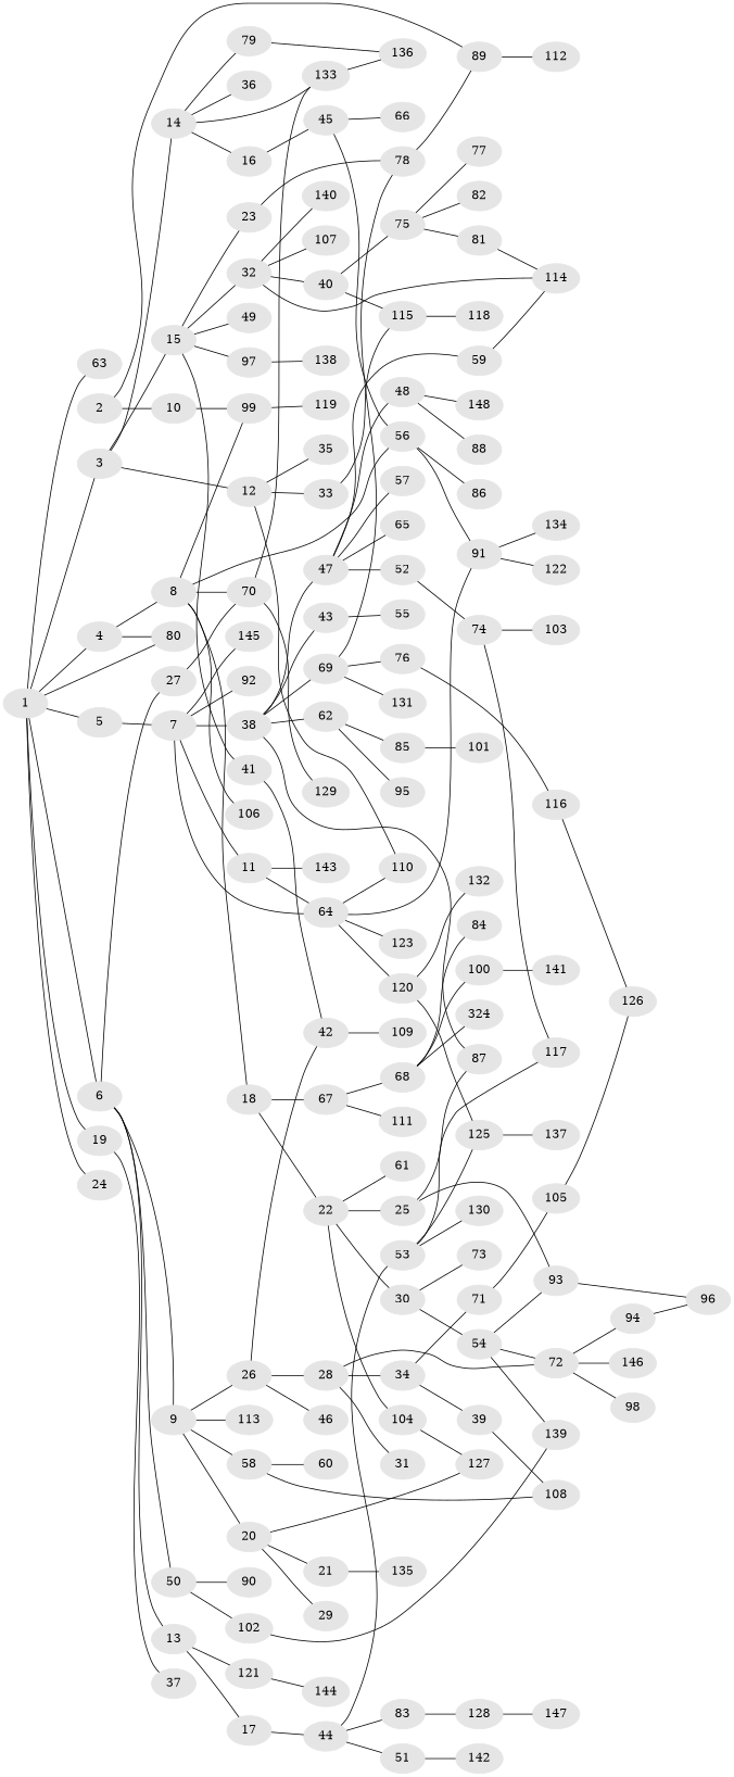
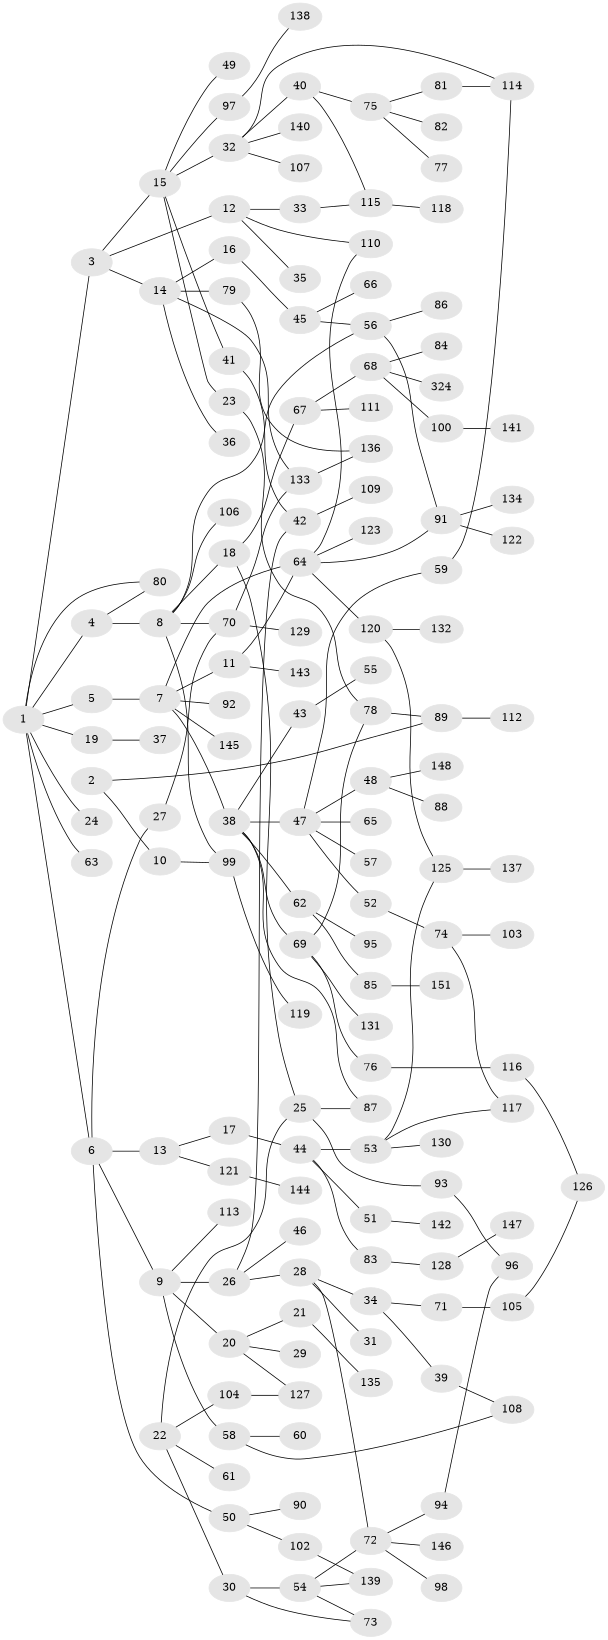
  graph {
    rankdir=LR
    node [color=gray90 style=filled]
    1
    3
    4
    5
    6
    19
    24
    63
    80
    2
    10
    89
    12
    14
    15
    8
    7
    9
    13
    27
    50
    37
    99
    112
    33
    35
    110
    16
    36
    79
    133
    23
    32
    41
    49
    97
    18
    56
    70
    106
    11
    38
    64
    92
    145
    20
    26
    58
    113
    17
    121
    90
    102
    143
    87
    43
    47
    62
    69
    91
    120
    123
    22
    67
    86
    129
    119
    21
    29
    127
    28
    42
    46
    108
    60
    115
    44
    144
    45
    136
    78
    40
    107
    114
    140
    138
    66
    53
    51
    83
    25
    30
    61
    104
    68
    111
    135
    93
    54
    73
    96
    31
    34
    72
    109
    117
    125
    130
    39
    71
    94
    98
    146
    139
    75
    118
    105
    55
    48
    52
    57
    59
    65
    85
    95
    76
    131
    77
    81
    82
    142
    128
    88
    148
    74
    103
    137
    122
    134
-   101
+   101 [label=151]
    132
    84
    100
    n144 [label=324]
    141
    116
    126
    147
    1 -- 3
    1 -- 4
    1 -- 5
    1 -- 6
    1 -- 19
    1 -- 24
    1 -- 63
    1 -- 80
    3 -- 12
    3 -- 14
    3 -- 15
    4 -- 80
    4 -- 8
    5 -- 7
    6 -- 9
    6 -- 13
    6 -- 27
    6 -- 50
    19 -- 37
    2 -- 10
    2 -- 89
    10 -- 99
    89 -- 112
    12 -- 33
    12 -- 35
    12 -- 110
    14 -- 16
    14 -- 36
    14 -- 79
    14 -- 133
    15 -- 23
    15 -- 32
    15 -- 41
    15 -- 49
    15 -- 97
    8 -- 99
    8 -- 18
    8 -- 56
    8 -- 70
    8 -- 106
    7 -- 11
    7 -- 38
    7 -- 64
    7 -- 92
    7 -- 145
    9 -- 20
    9 -- 26
    9 -- 58
    9 -- 113
    13 -- 17
    13 -- 121
    27 -- 70
    50 -- 90
    50 -- 102
    99 -- 119
    33 -- 115
    16 -- 45
    79 -- 136
    133 -- 136
    23 -- 78
    32 -- 40
    32 -- 107
    32 -- 114
    32 -- 140
    41 -- 42
    97 -- 138
-   18 -- 22
+   18 -- 25
    18 -- 67
    56 -- 91
    56 -- 86
    70 -- 133
    70 -- 129
    11 -- 64
    11 -- 143
    38 -- 87
    38 -- 43
    38 -- 47
    38 -- 62
    38 -- 69
    64 -- 110
    64 -- 91
    64 -- 120
    64 -- 123
    20 -- 21
    20 -- 29
    20 -- 127
    26 -- 28
    26 -- 42
    26 -- 46
    58 -- 108
    58 -- 60
    17 -- 44
    121 -- 144
    102 -- 139
    43 -- 55
    47 -- 48
    47 -- 52
    47 -- 57
    47 -- 59
    47 -- 65
    62 -- 85
    62 -- 95
    69 -- 78
    69 -- 76
    69 -- 131
    91 -- 122
    91 -- 134
    120 -- 125
    120 -- 132
    22 -- 25
    22 -- 30
    22 -- 61
    22 -- 104
    67 -- 68
    67 -- 111
    21 -- 135
    28 -- 31
    28 -- 34
    28 -- 72
    42 -- 109
    115 -- 118
    44 -- 53
    44 -- 51
    44 -- 83
    45 -- 56
    45 -- 66
    78 -- 89
    40 -- 115
    40 -- 75
    53 -- 117
    53 -- 125
    53 -- 130
    51 -- 142
    83 -- 128
    25 -- 87
    25 -- 93
    30 -- 54
    30 -- 73
    104 -- 127
    68 -- 84
    68 -- 100
    68 -- n144
    93 -- 96
-   54 -- 93
+   54 -- 73
    54 -- 72
    54 -- 139
    34 -- 39
    34 -- 71
    72 -- 94
    72 -- 98
    72 -- 146
    125 -- 137
    39 -- 108
    71 -- 105
    94 -- 96
    75 -- 77
    75 -- 81
    75 -- 82
    105 -- 126
    48 -- 88
    48 -- 148
    52 -- 74
    59 -- 114
    85 -- 101
    76 -- 116
    81 -- 114
    128 -- 147
    74 -- 117
    74 -- 103
    100 -- 141
    116 -- 126
  }
